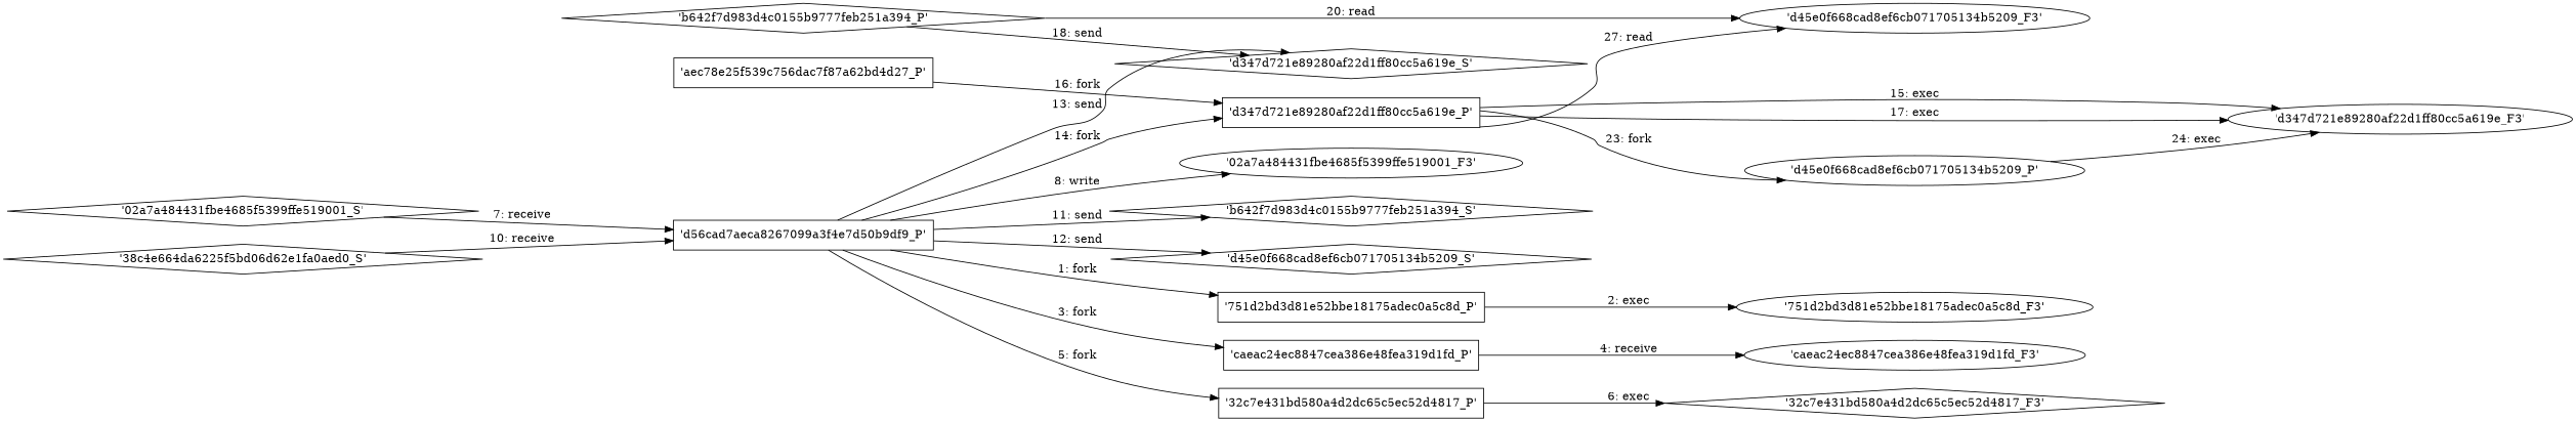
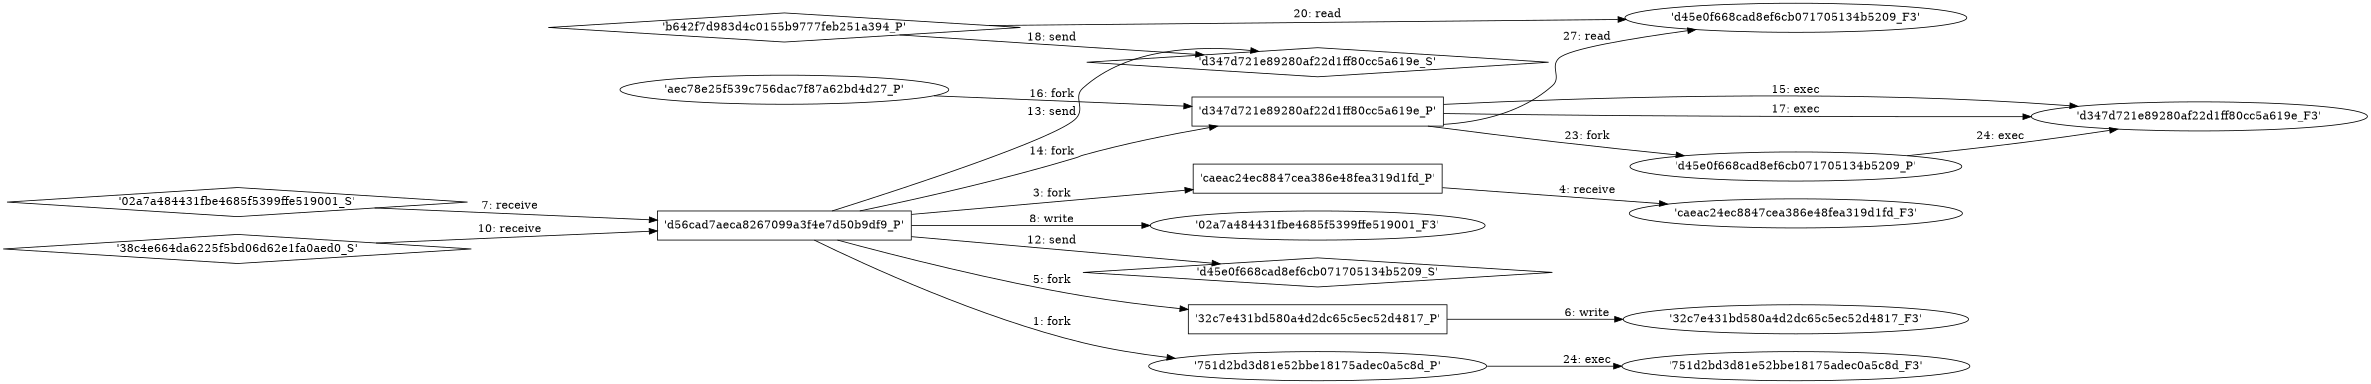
  digraph {
    engine=neato
    fixedsize=false
    fontsize=10
    nodesep=0.3
    rankdir=LR
    ranksep=0
    splines=true
    node [node_type=Process shape=ellipse]
    "'d56cad7aeca8267099a3f4e7d50b9df9_P'" [shape=box]
-   "'751d2bd3d81e52bbe18175adec0a5c8d_P'" [shape=box]
+   "'751d2bd3d81e52bbe18175adec0a5c8d_P'"
    "'caeac24ec8847cea386e48fea319d1fd_P'" [shape=box]
    "'32c7e431bd580a4d2dc65c5ec52d4817_P'" [shape=box]
    "'02a7a484431fbe4685f5399ffe519001_F3'" [node_type=file]
-   "'b642f7d983d4c0155b9777feb251a394_S'" [node_type=Socket shape=diamond]
    "'d45e0f668cad8ef6cb071705134b5209_S'" [node_type=Socket shape=diamond]
    "'d347d721e89280af22d1ff80cc5a619e_S'" [node_type=Socket shape=diamond]
    "'d347d721e89280af22d1ff80cc5a619e_P'" [shape=box]
    "'751d2bd3d81e52bbe18175adec0a5c8d_F3'" [node_type=File]
    "'caeac24ec8847cea386e48fea319d1fd_F3'" [node_type=File]
-   "'32c7e431bd580a4d2dc65c5ec52d4817_F3'" [node_type=File shape=diamond]
+   "'32c7e431bd580a4d2dc65c5ec52d4817_F3'" [node_type=File]
    "'d347d721e89280af22d1ff80cc5a619e_F3'" [node_type=File]
    "'d45e0f668cad8ef6cb071705134b5209_F3'" [node_type=File]
    "'d45e0f668cad8ef6cb071705134b5209_P'"
    "'02a7a484431fbe4685f5399ffe519001_S'" [node_type=Socket shape=diamond]
    "'38c4e664da6225f5bd06d62e1fa0aed0_S'" [node_type=Socket shape=diamond]
-   "'aec78e25f539c756dac7f87a62bd4d27_P'" [shape=box]
+   "'aec78e25f539c756dac7f87a62bd4d27_P'"
    "'b642f7d983d4c0155b9777feb251a394_P'" [shape=diamond]
    "'d56cad7aeca8267099a3f4e7d50b9df9_P'" -> "'751d2bd3d81e52bbe18175adec0a5c8d_P'" [label="1: fork"]
    "'d56cad7aeca8267099a3f4e7d50b9df9_P'" -> "'caeac24ec8847cea386e48fea319d1fd_P'" [label="3: fork"]
    "'d56cad7aeca8267099a3f4e7d50b9df9_P'" -> "'32c7e431bd580a4d2dc65c5ec52d4817_P'" [label="5: fork"]
    "'d56cad7aeca8267099a3f4e7d50b9df9_P'" -> "'02a7a484431fbe4685f5399ffe519001_F3'" [label="8: write"]
-   "'d56cad7aeca8267099a3f4e7d50b9df9_P'" -> "'b642f7d983d4c0155b9777feb251a394_S'" [label="11: send"]
    "'d56cad7aeca8267099a3f4e7d50b9df9_P'" -> "'d45e0f668cad8ef6cb071705134b5209_S'" [label="12: send"]
    "'d56cad7aeca8267099a3f4e7d50b9df9_P'" -> "'d347d721e89280af22d1ff80cc5a619e_S'" [label="13: send"]
    "'d56cad7aeca8267099a3f4e7d50b9df9_P'" -> "'d347d721e89280af22d1ff80cc5a619e_P'" [label="14: fork"]
-   "'751d2bd3d81e52bbe18175adec0a5c8d_P'" -> "'751d2bd3d81e52bbe18175adec0a5c8d_F3'" [label="2: exec"]
+   "'751d2bd3d81e52bbe18175adec0a5c8d_P'" -> "'751d2bd3d81e52bbe18175adec0a5c8d_F3'" [label="24: exec"]
    "'caeac24ec8847cea386e48fea319d1fd_P'" -> "'caeac24ec8847cea386e48fea319d1fd_F3'" [label="4: receive"]
-   "'32c7e431bd580a4d2dc65c5ec52d4817_P'" -> "'32c7e431bd580a4d2dc65c5ec52d4817_F3'" [label="6: exec"]
+   "'32c7e431bd580a4d2dc65c5ec52d4817_P'" -> "'32c7e431bd580a4d2dc65c5ec52d4817_F3'" [label="6: write"]
    "'d347d721e89280af22d1ff80cc5a619e_P'" -> "'d347d721e89280af22d1ff80cc5a619e_F3'" [label="15: exec"]
    "'d347d721e89280af22d1ff80cc5a619e_P'" -> "'d347d721e89280af22d1ff80cc5a619e_F3'" [label="17: exec"]
    "'d347d721e89280af22d1ff80cc5a619e_P'" -> "'d45e0f668cad8ef6cb071705134b5209_F3'" [label="27: read"]
    "'d347d721e89280af22d1ff80cc5a619e_P'" -> "'d45e0f668cad8ef6cb071705134b5209_P'" [label="23: fork"]
    "'d45e0f668cad8ef6cb071705134b5209_P'" -> "'d347d721e89280af22d1ff80cc5a619e_F3'" [label="24: exec"]
    "'02a7a484431fbe4685f5399ffe519001_S'" -> "'d56cad7aeca8267099a3f4e7d50b9df9_P'" [label="7: receive"]
    "'38c4e664da6225f5bd06d62e1fa0aed0_S'" -> "'d56cad7aeca8267099a3f4e7d50b9df9_P'" [label="10: receive"]
    "'aec78e25f539c756dac7f87a62bd4d27_P'" -> "'d347d721e89280af22d1ff80cc5a619e_P'" [label="16: fork"]
    "'b642f7d983d4c0155b9777feb251a394_P'" -> "'d347d721e89280af22d1ff80cc5a619e_S'" [label="18: send"]
    "'b642f7d983d4c0155b9777feb251a394_P'" -> "'d45e0f668cad8ef6cb071705134b5209_F3'" [label="20: read"]
  }
